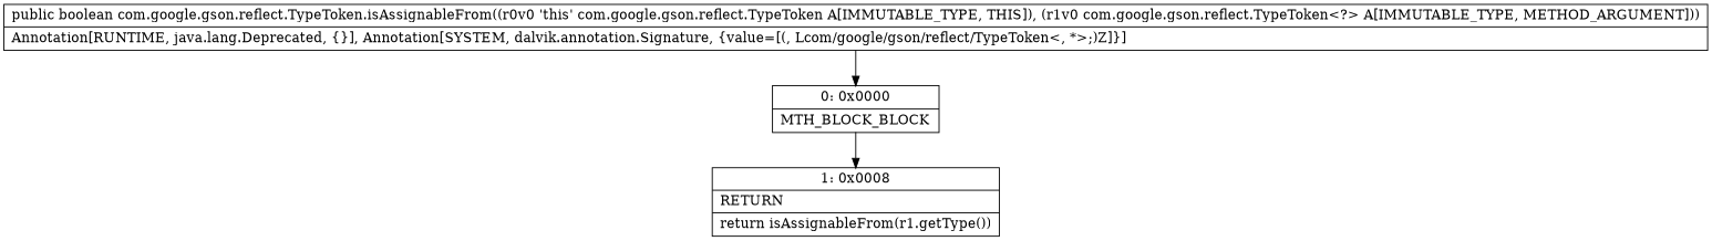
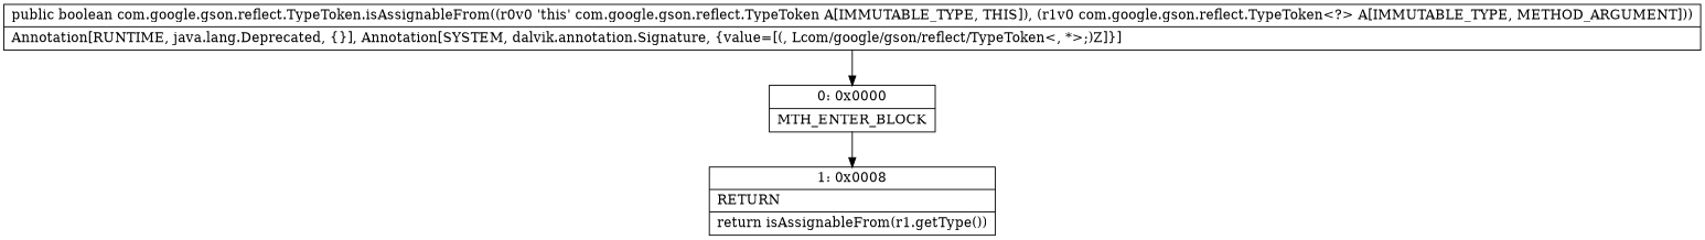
  digraph {
    node [shape=record]
-   n1 [label="{0\:\ 0x0000|MTH_BLOCK_BLOCK\l}"]
+   n1 [label="{0\:\ 0x0000|MTH_ENTER_BLOCK\l}"]
    n2 [label="{1\:\ 0x0008|RETURN\l|return isAssignableFrom(r1.getType())\l}"]
    n3 [label="{public boolean com.google.gson.reflect.TypeToken.isAssignableFrom((r0v0 'this' com.google.gson.reflect.TypeToken A[IMMUTABLE_TYPE, THIS]), (r1v0 com.google.gson.reflect.TypeToken\<?\> A[IMMUTABLE_TYPE, METHOD_ARGUMENT]))  | Annotation[RUNTIME, java.lang.Deprecated, \{\}], Annotation[SYSTEM, dalvik.annotation.Signature, \{value=[(, Lcom\/google\/gson\/reflect\/TypeToken\<, *\>;)Z]\}]\l}"]
    n1 -> n2
    n3 -> n1
  }
